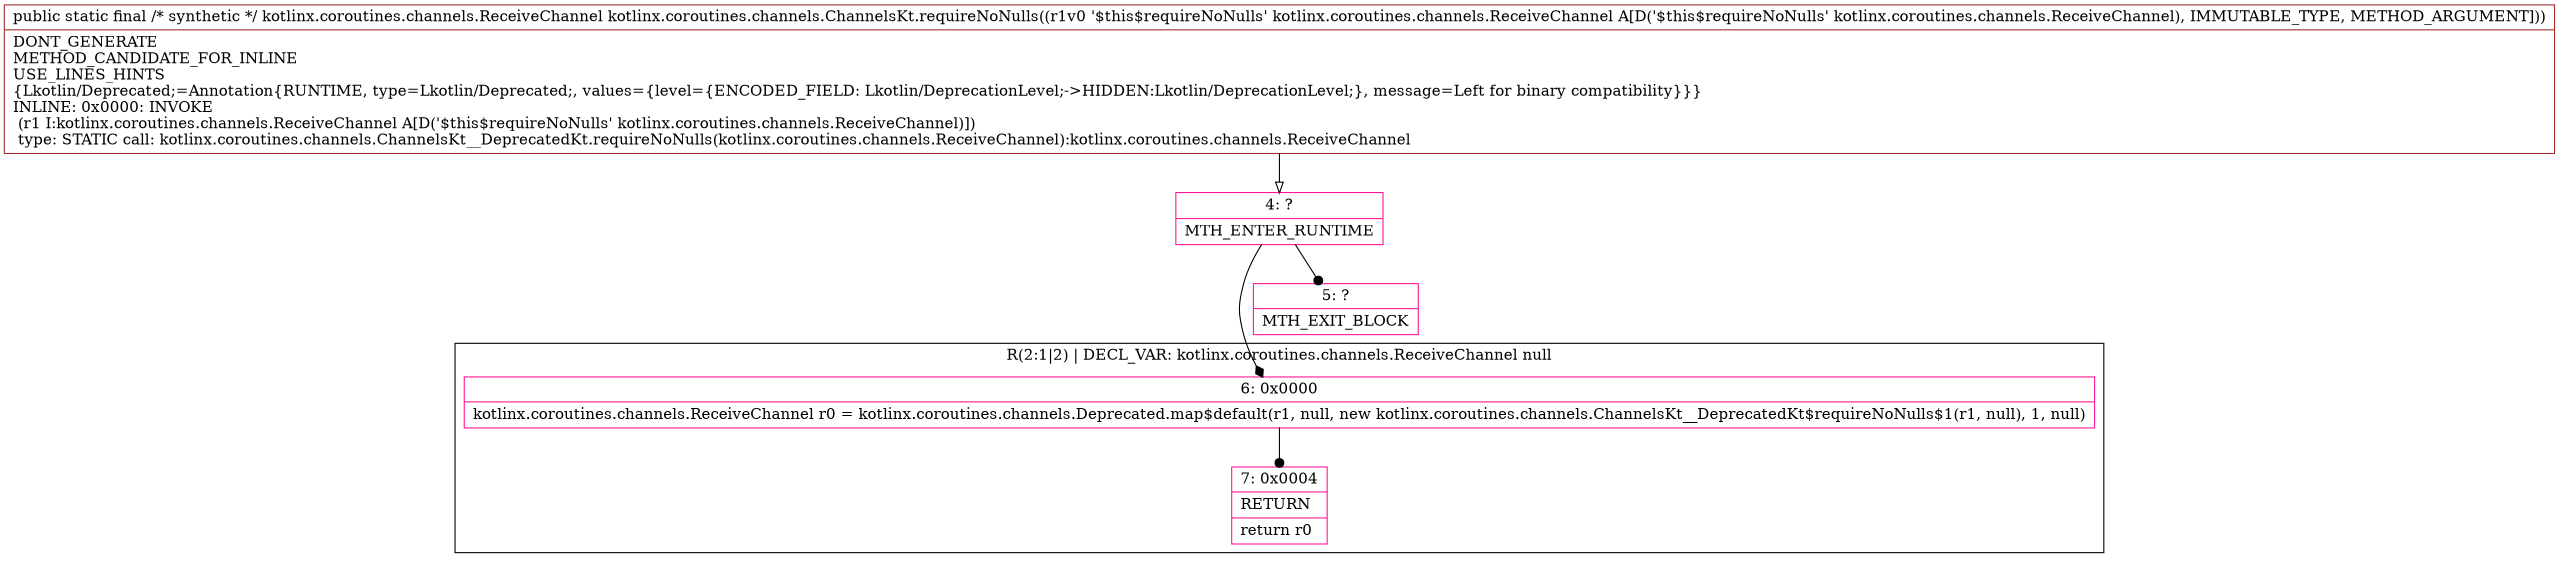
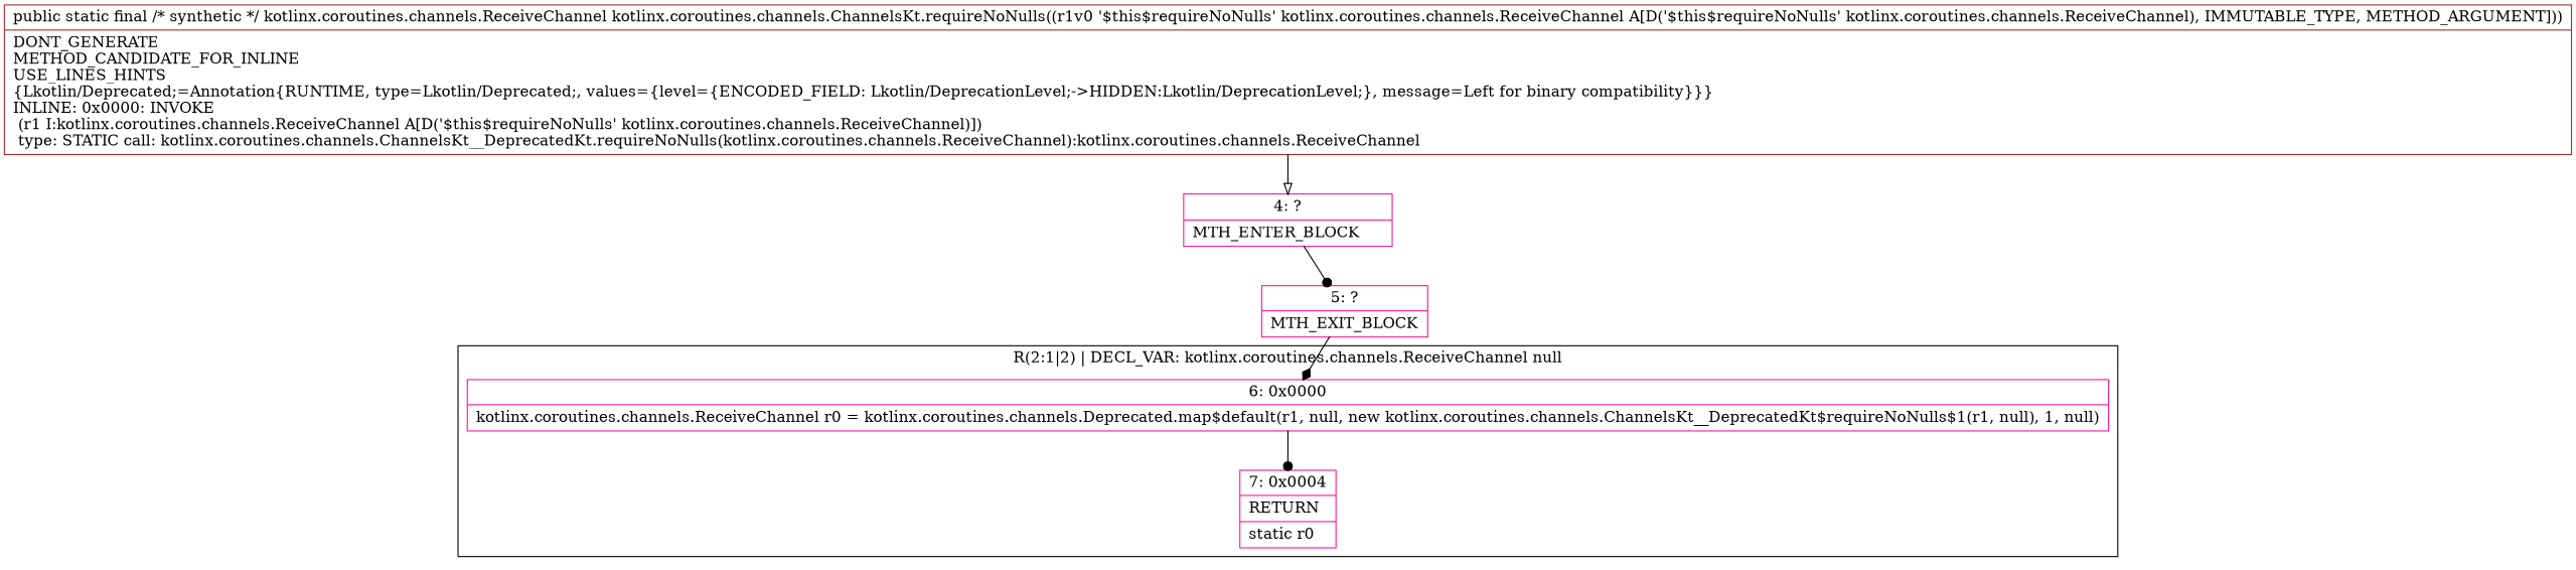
  digraph {
    node [color=deeppink shape=record]
    edge [arrowhead=dot]
    n1 [label="{6\:\ 0x0000|kotlinx.coroutines.channels.ReceiveChannel r0 = kotlinx.coroutines.channels.Deprecated.map$default(r1, null, new kotlinx.coroutines.channels.ChannelsKt__DeprecatedKt$requireNoNulls$1(r1, null), 1, null)\l}"]
-   n2 [label="{7\:\ 0x0004|RETURN\l|return r0\l}"]
+   n2 [label="{7\:\ 0x0004|RETURN\l|static r0\l}"]
    n3 [label="{5\:\ ?|MTH_EXIT_BLOCK\l}"]
-   n4 [label="{4\:\ ?|MTH_ENTER_RUNTIME\l}"]
+   n4 [label="{4\:\ ?|MTH_ENTER_BLOCK\l}"]
    n5 [color=brown label="{public static final \/* synthetic *\/ kotlinx.coroutines.channels.ReceiveChannel kotlinx.coroutines.channels.ChannelsKt.requireNoNulls((r1v0 '$this$requireNoNulls' kotlinx.coroutines.channels.ReceiveChannel A[D('$this$requireNoNulls' kotlinx.coroutines.channels.ReceiveChannel), IMMUTABLE_TYPE, METHOD_ARGUMENT]))  | DONT_GENERATE\lMETHOD_CANDIDATE_FOR_INLINE\lUSE_LINES_HINTS\l\{Lkotlin\/Deprecated;=Annotation\{RUNTIME, type=Lkotlin\/Deprecated;, values=\{level=\{ENCODED_FIELD: Lkotlin\/DeprecationLevel;\-\>HIDDEN:Lkotlin\/DeprecationLevel;\}, message=Left for binary compatibility\}\}\}\lINLINE: 0x0000: INVOKE  \l  (r1 I:kotlinx.coroutines.channels.ReceiveChannel A[D('$this$requireNoNulls' kotlinx.coroutines.channels.ReceiveChannel)])\l type: STATIC call: kotlinx.coroutines.channels.ChannelsKt__DeprecatedKt.requireNoNulls(kotlinx.coroutines.channels.ReceiveChannel):kotlinx.coroutines.channels.ReceiveChannel\l}"]
    subgraph cluster_1 {
      label="R(2:1|2) | DECL_VAR: kotlinx.coroutines.channels.ReceiveChannel null\l"
      n1
      n2
    }
    n1 -> n2
-   n4 -> n1 [arrowhead=diamond]
+   n3 -> n1 [arrowhead=diamond]
    n4 -> n3
    n5 -> n4 [arrowhead=onormal]
  }
